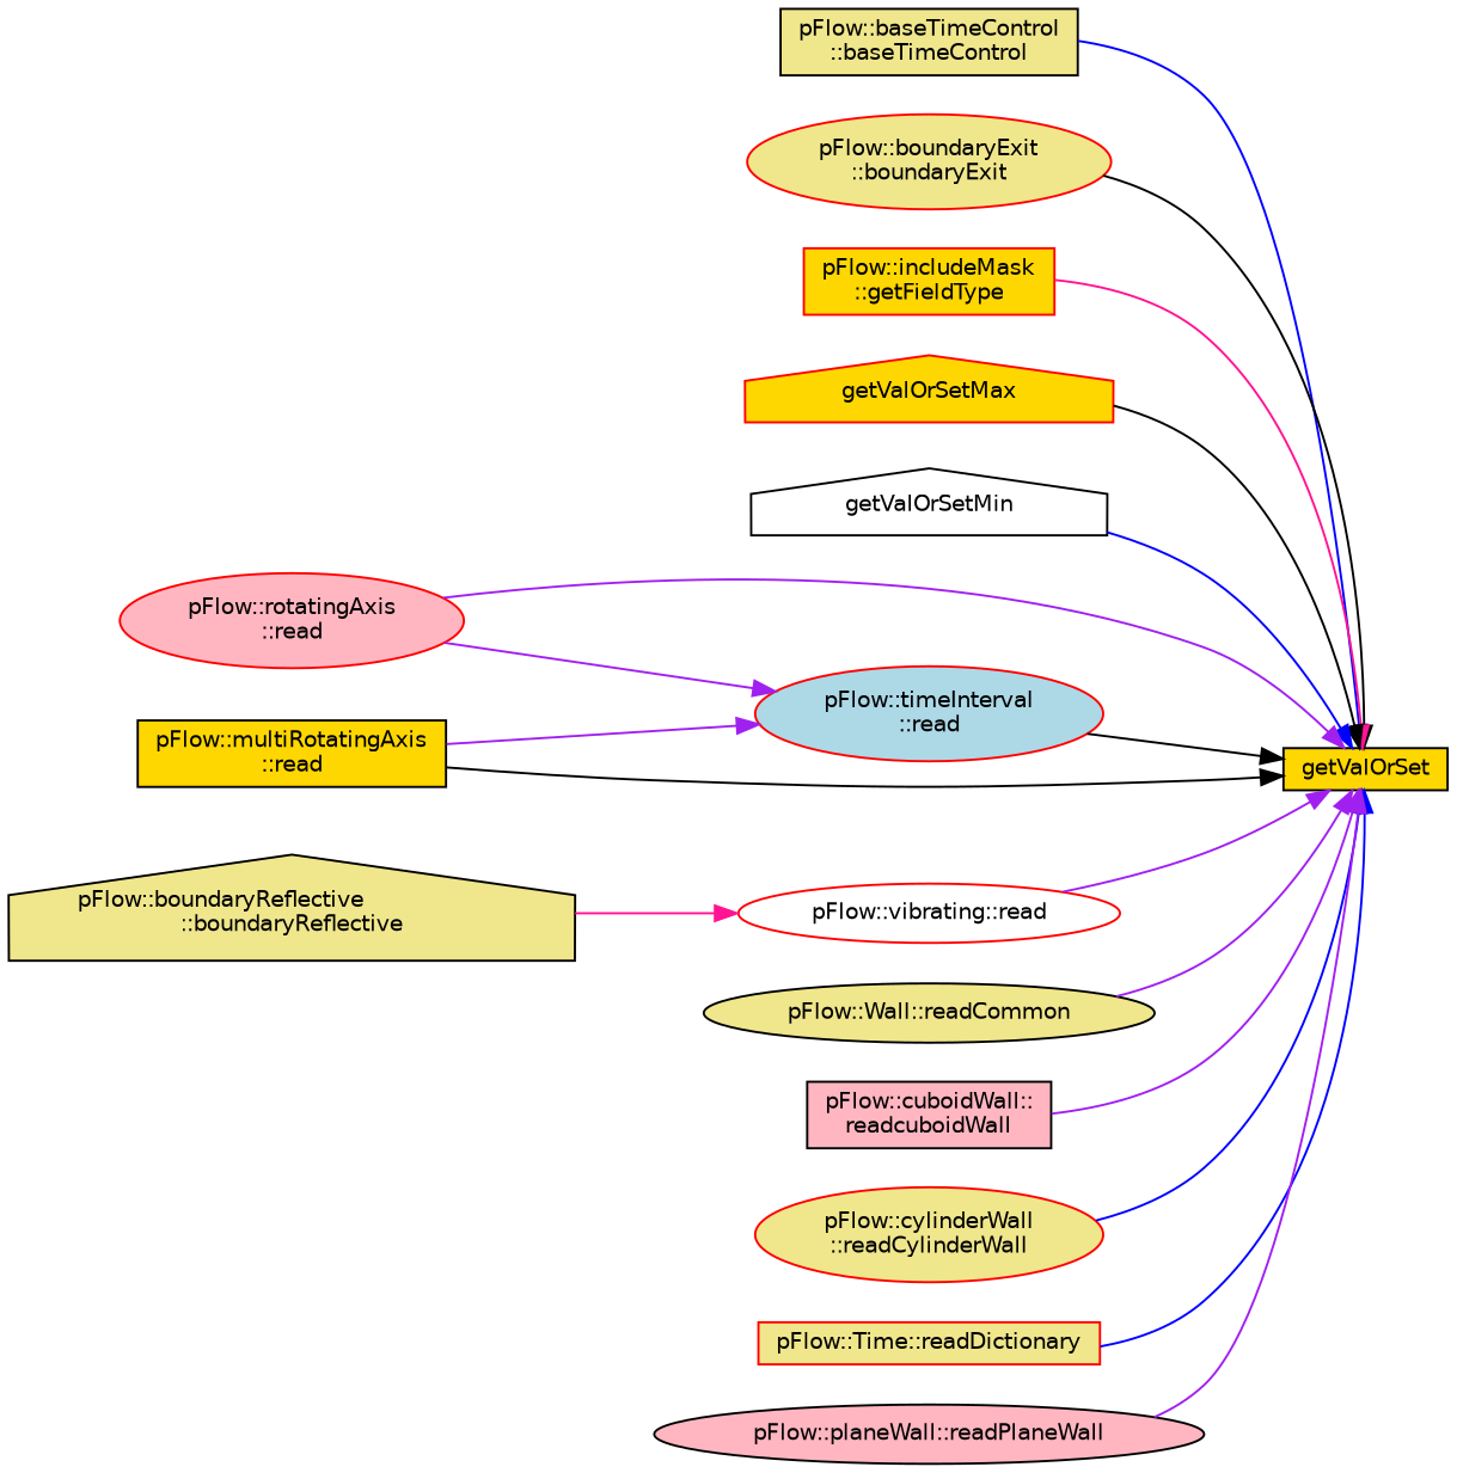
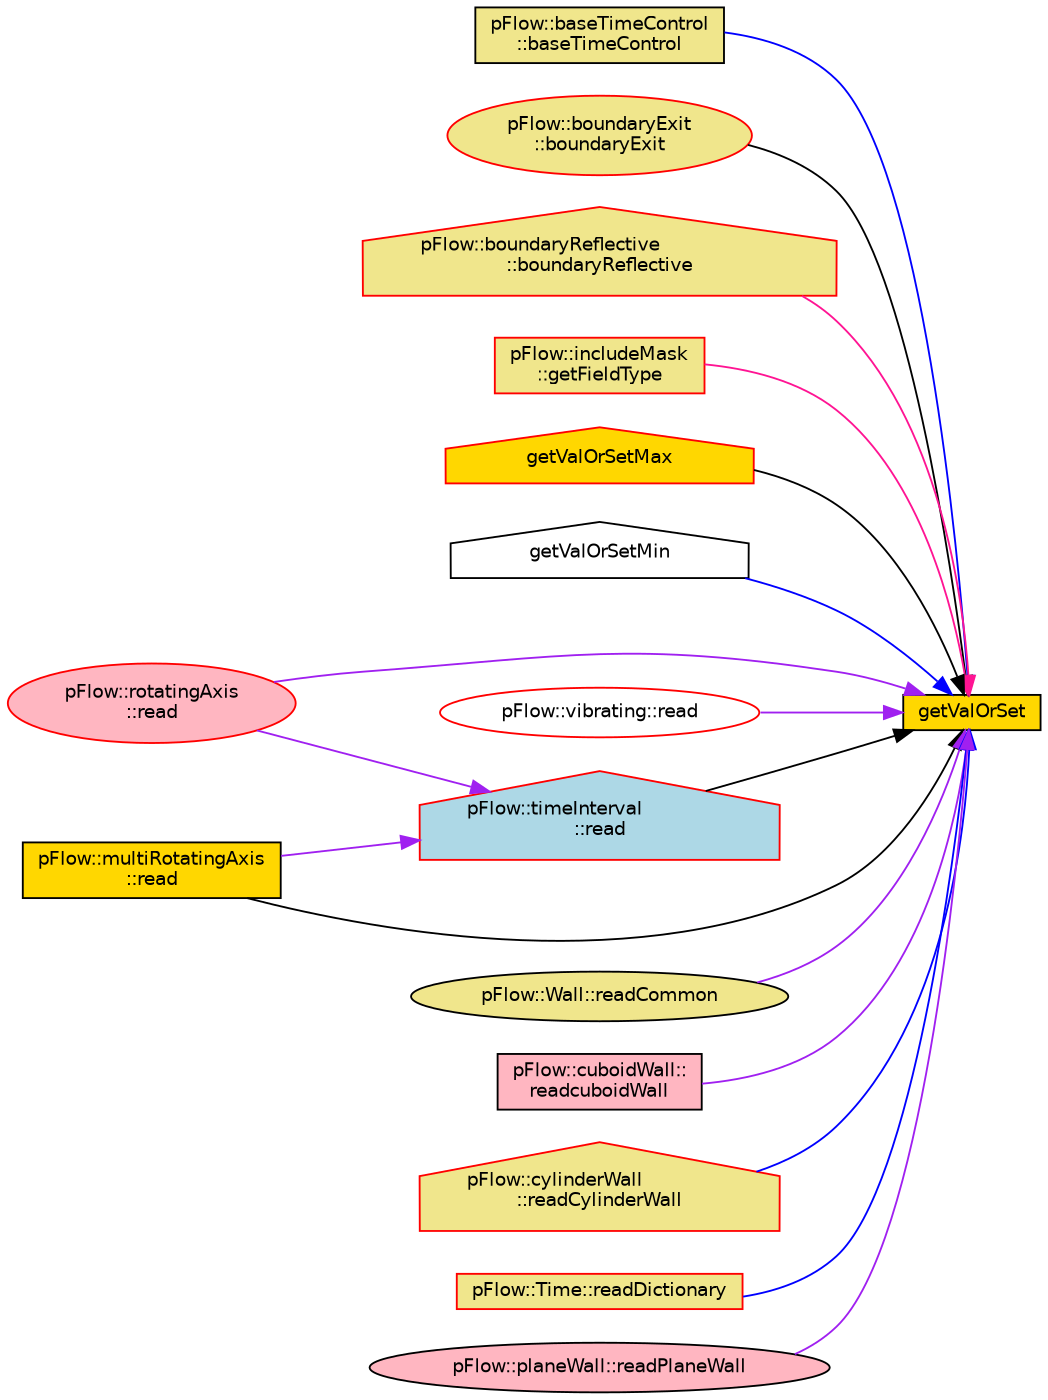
  digraph {
    rankdir=RL
    node [color=black fillcolor=khaki fontname=Helvetica fontsize=10 shape=box style=filled]
    edge [color=purple dir=back fontname=Helvetica fontsize=10 labelfontname=Helvetica labelfontsize=10 style=solid]
    n1 [fillcolor=gold fontcolor=black height=0.2 label=getValOrSet width=0.4]
    n2 [height=0.2 label="pFlow::baseTimeControl\l::baseTimeControl" width=0.4]
    n3 [color=red height=0.2 label="pFlow::boundaryExit\l::boundaryExit" shape=ellipse width=0.4]
-   n4 [height=0.2 label="pFlow::boundaryReflective\l::boundaryReflective" shape=house width=0.4]
-   n5 [color=red fillcolor=gold height=0.2 label="pFlow::includeMask\l::getFieldType" width=0.4]
+   n4 [color=red height=0.2 label="pFlow::boundaryReflective\l::boundaryReflective" shape=house width=0.4]
+   n5 [color=red height=0.2 label="pFlow::includeMask\l::getFieldType" width=0.4]
    n6 [color=red fillcolor=gold height=0.2 label=getValOrSetMax shape=house width=0.4]
    n7 [fillcolor=white height=0.2 label=getValOrSetMin shape=house width=0.4]
-   n8 [color=red fillcolor=lightblue height=0.2 label="pFlow::timeInterval\l::read" shape=ellipse width=0.4]
+   n8 [color=red fillcolor=lightblue height=0.2 label="pFlow::timeInterval\l::read" shape=house width=0.4]
    n9 [color=red fillcolor=white height=0.2 label="pFlow::vibrating::read" shape=ellipse width=0.4]
    n10 [color=red fillcolor=lightpink height=0.2 label="pFlow::rotatingAxis\l::read" shape=ellipse width=0.4]
    n11 [fillcolor=gold height=0.2 label="pFlow::multiRotatingAxis\l::read" width=0.4]
    n12 [height=0.2 label="pFlow::Wall::readCommon" shape=ellipse width=0.4]
    n13 [fillcolor=lightpink height=0.2 label="pFlow::cuboidWall::\lreadcuboidWall" width=0.4]
-   n14 [color=red height=0.2 label="pFlow::cylinderWall\l::readCylinderWall" shape=ellipse width=0.4]
+   n14 [color=red height=0.2 label="pFlow::cylinderWall\l::readCylinderWall" shape=house width=0.4]
    n15 [color=red height=0.2 label="pFlow::Time::readDictionary" width=0.4]
    n16 [fillcolor=lightpink height=0.2 label="pFlow::planeWall::readPlaneWall" shape=ellipse width=0.4]
    n1 -> n2 [color=blue]
    n1 -> n3 [color=black]
-   n9 -> n4 [color=deeppink]
+   n1 -> n4 [color=deeppink]
    n1 -> n5 [color=deeppink]
    n1 -> n6 [color=black]
    n1 -> n7 [color=blue]
    n1 -> n8 [color=black]
    n1 -> n9
    n1 -> n10
    n1 -> n11 [color=black]
    n1 -> n12
    n1 -> n13
    n1 -> n14 [color=blue]
    n1 -> n15 [color=blue]
    n1 -> n16
    n8 -> n10
    n8 -> n11
  }
